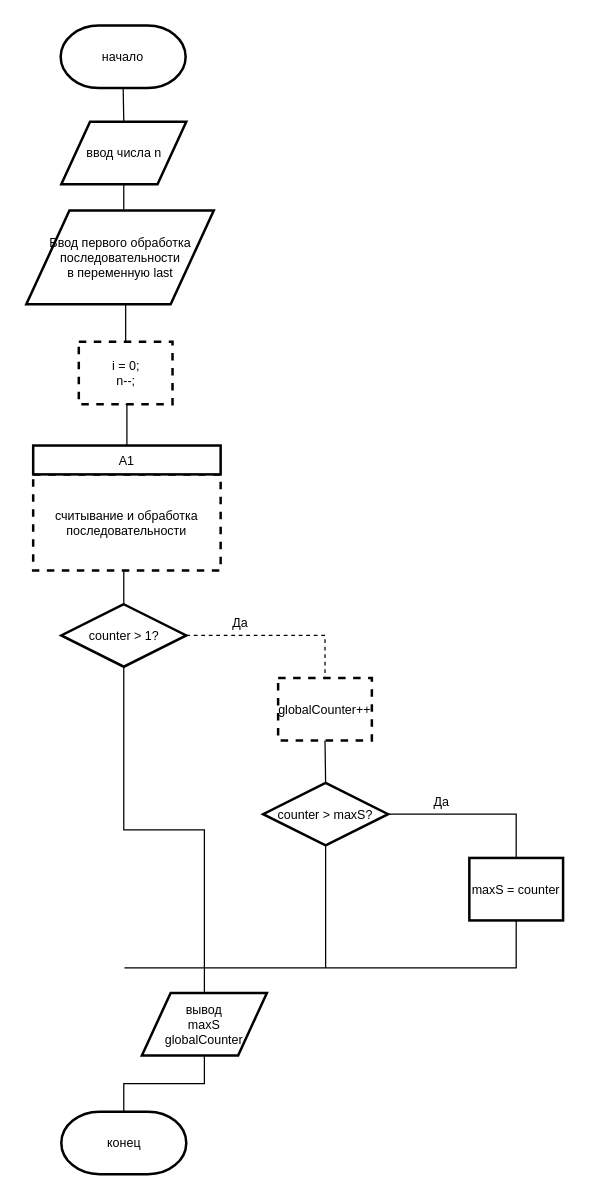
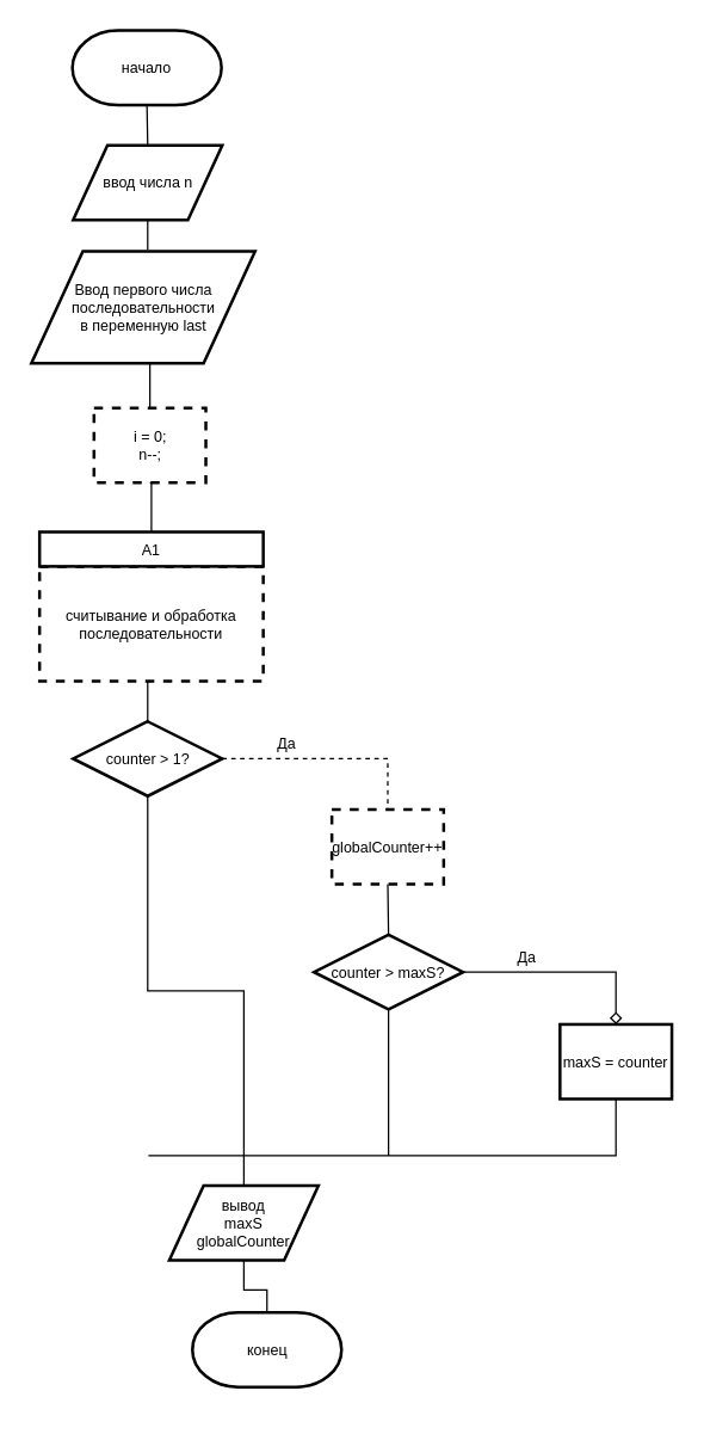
  <mxCell id="0" />
  <mxCell id="1" parent="0" />
  <mxCell id="2" value="" style="edgeStyle=orthogonalEdgeStyle;rounded=0;orthogonalLoop=1;jettySize=auto;html=1;endArrow=none;endFill=0;exitX=0.5;exitY=1;exitDx=0;exitDy=0;exitPerimeter=0;fontSize=10;entryX=0.5;entryY=0;entryDx=0;entryDy=0;" parent="1" source="3" edge="1" target="6"><mxGeometry relative="1" as="geometry"><mxPoint x="98.25" y="105" as="targetPoint" /><mxPoint x="98.75" y="79" as="sourcePoint" /></mxGeometry></mxCell>
  <mxCell id="3" value="начало" style="strokeWidth=2;html=1;shape=mxgraph.flowchart.terminator;whiteSpace=wrap;fontSize=10;" parent="1" vertex="1"><mxGeometry x="48" y="20" width="100" height="50" as="geometry" /></mxCell>
- <mxCell id="4" value="конец" style="strokeWidth=2;html=1;shape=mxgraph.flowchart.terminator;whiteSpace=wrap;fontSize=10;" parent="1" vertex="1"><mxGeometry x="48.5" y="889" width="100" height="50" as="geometry" /></mxCell>
+ <mxCell id="4" value="конец" style="strokeWidth=2;html=1;shape=mxgraph.flowchart.terminator;whiteSpace=wrap;fontSize=10;" parent="1" vertex="1"><mxGeometry x="128.5" y="879" width="100" height="50" as="geometry" /></mxCell>
  <mxCell id="5" value="" style="edgeStyle=orthogonalEdgeStyle;rounded=0;orthogonalLoop=1;jettySize=auto;html=1;endArrow=none;endFill=0;entryX=0.526;entryY=-0.001;entryDx=0;entryDy=0;entryPerimeter=0;fontSize=10;" parent="1" source="6" target="13" edge="1"><mxGeometry relative="1" as="geometry"><mxPoint x="98" y="204" as="targetPoint" /></mxGeometry></mxCell>
  <mxCell id="6" value="ввод числа n" style="shape=parallelogram;html=1;strokeWidth=2;perimeter=parallelogramPerimeter;whiteSpace=wrap;rounded=0;arcSize=12;size=0.23;fontSize=10;" parent="1" vertex="1"><mxGeometry x="48.5" y="97" width="100" height="50" as="geometry" /></mxCell>
  <mxCell id="7" value="i = 0;&lt;br style=&quot;font-size: 10px;&quot;&gt;n--;" style="rounded=0;whiteSpace=wrap;html=1;absoluteArcSize=1;arcSize=14;strokeWidth=2;fontSize=10;dashed=1;" parent="1" vertex="1"><mxGeometry x="62.5" y="273" width="75" height="50" as="geometry" /></mxCell>
  <mxCell id="8" value="" style="group;fontSize=10;" parent="1" vertex="1" connectable="0"><mxGeometry x="26" y="356" width="150" height="100" as="geometry" /></mxCell>
  <mxCell id="9" value="считывание и обработка последовательности" style="rounded=0;whiteSpace=wrap;html=1;absoluteArcSize=1;arcSize=14;strokeWidth=2;fontSize=10;dashed=1;" parent="8" vertex="1"><mxGeometry y="23.077" width="150" height="76.923" as="geometry" /></mxCell>
  <mxCell id="10" value="A1" style="rounded=0;whiteSpace=wrap;html=1;absoluteArcSize=1;arcSize=14;strokeWidth=2;fontSize=10;" parent="8" vertex="1"><mxGeometry width="150" height="23.077" as="geometry" /></mxCell>
  <mxCell id="11" value="" style="edgeStyle=orthogonalEdgeStyle;rounded=0;orthogonalLoop=1;jettySize=auto;html=1;endArrow=none;endFill=0;fontSize=10;" parent="1" source="12" target="4" edge="1"><mxGeometry relative="1" as="geometry" /></mxCell>
  <mxCell id="12" value="вывод&lt;br style=&quot;font-size: 10px;&quot;&gt;maxS&lt;br style=&quot;font-size: 10px;&quot;&gt;globalCounter" style="shape=parallelogram;html=1;strokeWidth=2;perimeter=parallelogramPerimeter;whiteSpace=wrap;rounded=0;arcSize=12;size=0.23;fontSize=10;align=center;" parent="1" vertex="1"><mxGeometry x="113" y="794" width="100" height="50" as="geometry" /></mxCell>
- <mxCell id="13" value="Ввод первого обработка последовательности &lt;br style=&quot;font-size: 10px;&quot;&gt;в переменную last" style="shape=parallelogram;html=1;strokeWidth=2;perimeter=parallelogramPerimeter;whiteSpace=wrap;rounded=0;arcSize=12;size=0.23;fontSize=10;" parent="1" vertex="1"><mxGeometry x="20.5" y="168" width="150" height="75" as="geometry" /></mxCell>
+ <mxCell id="13" value="Ввод первого числа последовательности &lt;br style=&quot;font-size: 10px;&quot;&gt;в переменную last" style="shape=parallelogram;html=1;strokeWidth=2;perimeter=parallelogramPerimeter;whiteSpace=wrap;rounded=0;arcSize=12;size=0.23;fontSize=10;" parent="1" vertex="1"><mxGeometry x="20.5" y="168" width="150" height="75" as="geometry" /></mxCell>
  <mxCell id="14" style="edgeStyle=orthogonalEdgeStyle;rounded=0;orthogonalLoop=1;jettySize=auto;html=1;fontSize=10;entryX=0.5;entryY=0;entryDx=0;entryDy=0;endArrow=none;endFill=0;dashed=1;" parent="1" source="15" target="19" edge="1"><mxGeometry relative="1" as="geometry"><mxPoint x="272" y="581" as="targetPoint" /></mxGeometry></mxCell>
  <mxCell id="15" value="counter &amp;gt; 1?" style="strokeWidth=2;html=1;shape=mxgraph.flowchart.decision;whiteSpace=wrap;fontSize=10;" parent="1" vertex="1"><mxGeometry x="48.5" y="483" width="100" height="50" as="geometry" /></mxCell>
  <mxCell id="16" value="counter &amp;gt; maxS?" style="strokeWidth=2;html=1;shape=mxgraph.flowchart.decision;whiteSpace=wrap;fontSize=10;" parent="1" vertex="1"><mxGeometry x="210" y="626" width="100" height="50" as="geometry" /></mxCell>
  <mxCell id="17" value="maxS = counter" style="rounded=0;whiteSpace=wrap;html=1;absoluteArcSize=1;arcSize=14;strokeWidth=2;fontSize=10;" parent="1" vertex="1"><mxGeometry x="375" y="686" width="75" height="50" as="geometry" /></mxCell>
  <mxCell id="18" value="" style="edgeStyle=orthogonalEdgeStyle;rounded=0;orthogonalLoop=1;jettySize=auto;html=1;endArrow=none;endFill=0;exitX=0.5;exitY=1;exitDx=0;exitDy=0;entryX=0.5;entryY=0;entryDx=0;entryDy=0;entryPerimeter=0;fontSize=10;" parent="1" source="9" target="15" edge="1"><mxGeometry relative="1" as="geometry"><mxPoint x="-8.514" y="493" as="sourcePoint" /><mxPoint x="-8.514" y="520" as="targetPoint" /></mxGeometry></mxCell>
  <mxCell id="19" value="globalCounter++" style="rounded=0;whiteSpace=wrap;html=1;absoluteArcSize=1;arcSize=14;strokeWidth=2;fontSize=10;dashed=1;" parent="1" vertex="1"><mxGeometry x="222" y="542" width="75" height="50" as="geometry" /></mxCell>
  <mxCell id="20" value="" style="edgeStyle=orthogonalEdgeStyle;rounded=0;orthogonalLoop=1;jettySize=auto;html=1;endArrow=none;endFill=0;exitX=0.5;exitY=1;exitDx=0;exitDy=0;entryX=0.5;entryY=0;entryDx=0;entryDy=0;fontSize=10;" parent="1" source="13" target="7" edge="1"><mxGeometry relative="1" as="geometry"><mxPoint x="-21.514" y="268" as="sourcePoint" /><mxPoint x="-21.514" y="295" as="targetPoint" /></mxGeometry></mxCell>
  <mxCell id="21" value="" style="edgeStyle=orthogonalEdgeStyle;rounded=0;orthogonalLoop=1;jettySize=auto;html=1;endArrow=none;endFill=0;exitX=0.5;exitY=1;exitDx=0;exitDy=0;entryX=0.5;entryY=0;entryDx=0;entryDy=0;entryPerimeter=0;fontSize=10;" parent="1" source="19" target="16" edge="1"><mxGeometry relative="1" as="geometry"><mxPoint x="95.486" y="690" as="sourcePoint" /><mxPoint x="95.486" y="717" as="targetPoint" /></mxGeometry></mxCell>
  <mxCell id="22" value="" style="edgeStyle=orthogonalEdgeStyle;rounded=0;orthogonalLoop=1;jettySize=auto;html=1;endArrow=none;endFill=0;exitX=0.5;exitY=1;exitDx=0;exitDy=0;exitPerimeter=0;entryX=0.5;entryY=0;entryDx=0;entryDy=0;fontSize=10;" parent="1" source="15" target="12" edge="1"><mxGeometry relative="1" as="geometry"><mxPoint x="-75.514" y="537" as="sourcePoint" /><mxPoint x="-14" y="673" as="targetPoint" /></mxGeometry></mxCell>
- <mxCell id="23" value="" style="edgeStyle=orthogonalEdgeStyle;rounded=0;orthogonalLoop=1;jettySize=auto;html=1;endArrow=none;endFill=0;exitX=1;exitY=0.5;exitDx=0;exitDy=0;exitPerimeter=0;entryX=0.5;entryY=0;entryDx=0;entryDy=0;fontSize=10;" parent="1" source="16" target="17" edge="1"><mxGeometry relative="1" as="geometry"><mxPoint x="247.486" y="813" as="sourcePoint" /><mxPoint x="247.486" y="840" as="targetPoint" /></mxGeometry></mxCell>
+ <mxCell id="23" value="" style="edgeStyle=orthogonalEdgeStyle;rounded=0;orthogonalLoop=1;jettySize=auto;html=1;endArrow=diamond;endFill=0;exitX=1;exitY=0.5;exitDx=0;exitDy=0;exitPerimeter=0;entryX=0.5;entryY=0;entryDx=0;entryDy=0;fontSize=10;" parent="1" source="16" target="17" edge="1"><mxGeometry relative="1" as="geometry"><mxPoint x="247.486" y="813" as="sourcePoint" /><mxPoint x="247.486" y="840" as="targetPoint" /></mxGeometry></mxCell>
  <mxCell id="24" value="" style="edgeStyle=orthogonalEdgeStyle;rounded=0;orthogonalLoop=1;jettySize=auto;html=1;endArrow=none;endFill=0;exitX=0.5;exitY=1;exitDx=0;exitDy=0;entryX=0.5;entryY=0;entryDx=0;entryDy=0;fontSize=10;" parent="1" source="7" target="10" edge="1"><mxGeometry relative="1" as="geometry"><mxPoint x="30.486" y="321" as="sourcePoint" /><mxPoint x="30.486" y="348" as="targetPoint" /></mxGeometry></mxCell>
  <mxCell id="25" value="" style="edgeStyle=orthogonalEdgeStyle;rounded=0;orthogonalLoop=1;jettySize=auto;html=1;endArrow=none;endFill=0;exitX=0.5;exitY=1;exitDx=0;exitDy=0;exitPerimeter=0;fontSize=10;" parent="1" source="16" edge="1"><mxGeometry relative="1" as="geometry"><mxPoint x="220.486" y="736" as="sourcePoint" /><mxPoint x="260" y="774" as="targetPoint" /></mxGeometry></mxCell>
  <mxCell id="26" value="" style="edgeStyle=orthogonalEdgeStyle;rounded=0;orthogonalLoop=1;jettySize=auto;html=1;endArrow=none;endFill=0;exitX=0.5;exitY=1;exitDx=0;exitDy=0;fontSize=10;" parent="1" source="17" edge="1"><mxGeometry relative="1" as="geometry"><mxPoint x="331.486" y="820" as="sourcePoint" /><mxPoint x="99" y="774" as="targetPoint" /><Array as="points"><mxPoint x="412" y="774" /><mxPoint x="115" y="774" /></Array></mxGeometry></mxCell>
  <mxCell id="27" value="Да" style="text;html=1;strokeColor=none;fillColor=none;align=center;verticalAlign=middle;whiteSpace=wrap;rounded=0;fontSize=10;" parent="1" vertex="1"><mxGeometry x="162" y="483" width="60" height="30" as="geometry" /></mxCell>
  <mxCell id="28" value="Да" style="text;html=1;strokeColor=none;fillColor=none;align=center;verticalAlign=middle;whiteSpace=wrap;rounded=0;fontSize=10;" parent="1" vertex="1"><mxGeometry x="323" y="626" width="60" height="30" as="geometry" /></mxCell>
